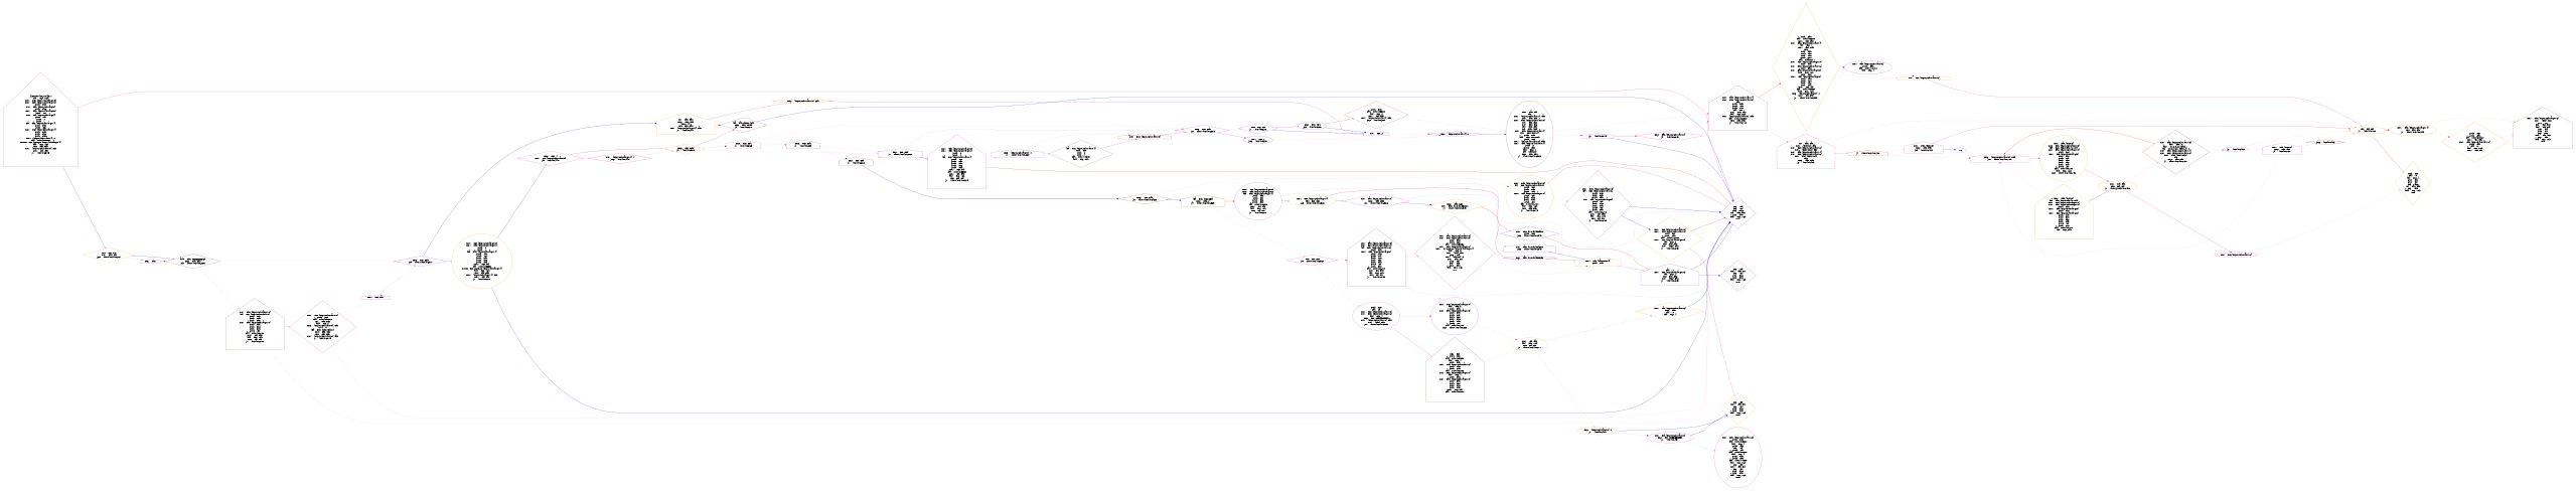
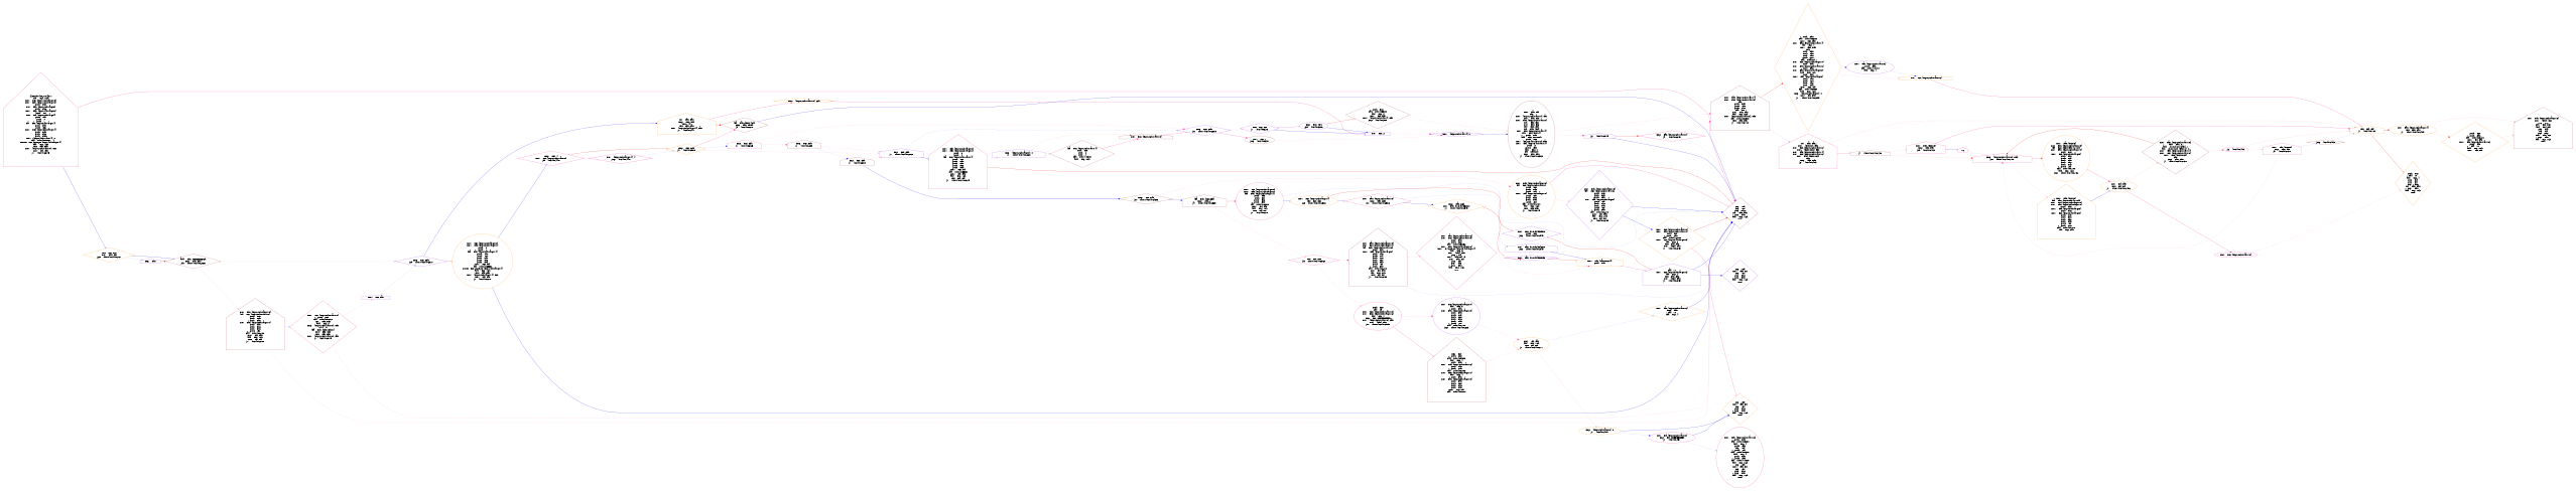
  digraph {
    rankdir=LR
    node [color=darkorange shape=diamond]
    edge [arrowhead=odot color=deeppink style=dotted]
    n1 [color=deeppink label="58sub_40C21031:\nsub     esp, 1Ch\nmov     ecx, [esp+1Ch+arg_18]\nmov     edx, [esp+1Ch+arg_10]\npush    ebx\nmov     ebx, [esp+20h+arg_8]\npush    ebp\nmov     ebp, [esp+24h+arg_C]\npush    esi\nmov     esi, [esp+28h+arg_4]\npush    edi\npush    0\npush    1\nlea     eax, [esp+34h+arg_14]\npush    eax\npush    ecx\nmov     ecx, [esp+3Ch+arg_14]\npush    edx\npush    ebp\npush    ebx\nmov     [esp+48h+var_14], 2\ncall    sub_40BFE0\nmovsx   ecx, byte ptr [esp+48h+arg_14]\nadd     esp, 1Ch\ntest    eax, eax\nmov     [esp+2Ch+var_18], ecx\nmov     edi, eax\njz      loc_40C67E" shape=house]
    n2 [label="test    ecx, ecx\nmov     edx, ecx\njge     short loc_40C267"]
    n3 [color=brown label="pop     edi\npop     esi\npop     ebp\nxor     eax, eax\npop     ebx\nadd     esp, 1Ch\nretn"]
    n4 [color=purple label="neg     edx" shape=house]
    n5 [color=brown label="add     edx, 0FFFFFFECh\ncmp     edx, 39h\njnb     short loc_40C2BF"]
    n6 [color=brown label="mov     edx, [esp+2Ch+arg_18]\nlea     ecx, [esp+2Ch+var_10]\npush    ecx\npush    edx\npush    eax\nmov     eax, [esp+38h+arg_10]\npush    eax\npush    ebp\npush    ebx\npush    esi\ncall    sub_40C100\nmov     edi, eax\nadd     esp, 1Ch\ntest    edi, edi\njz      loc_40C67E" shape=house]
    n7 [color=purple label="cmp     ecx, 63h\njnb     short loc_40C310"]
    n8 [color=deeppink label="mov     ecx, [esp+2Ch+var_10]\npush    ecx\ncall    sub_43BEC0\nxor     edx, edx\nadd     esp, 4\ncmp     [esp+2Ch+var_18], edx\nsetnl   dl\nlea     edx, [edx+edx-1]\nimul    eax, edx\ntest    eax, eax\nmov     [esp+2Ch+var_18], eax\njz      loc_40C67E"]
    n9 [label="mov     ecx, [esp+2Ch+arg_18]\nmov     edx, [esp+2Ch+arg_10]\npush    0\npush    1\nlea     eax, [esp+34h+arg_14]\npush    eax\npush    ecx\npush    edx\npush    ebp\npush    ebx\nmov     ecx, edi\ncall    sub_40BFE0\nmovsx   ecx, byte ptr [esp+48h+arg_14]\nadd     esp, 1Ch\ntest    eax, eax\nmov     [esp+2Ch+arg_14], ecx\nmov     edi, eax\njz      loc_40C67E" shape=ellipse]
    n10 [label="xor     eax, eax\ncmp     ecx, 7Fh\nsetz    al\ntest    eax, eax\nmov     [esp+2Ch+arg_14], eax\njz      loc_40C441" shape=house]
    n11 [color=purple label="mov     ecx, eax" shape=house]
    n12 [color=deeppink label="cmp     ecx, 4\nmov     ecx, [esp+2Ch+var_18]\njle     loc_40C44F"]
    n13 [label="mov     [esp+2Ch+var_18], 63h"]
    n14 [color=brown label="lea     eax, [ecx+4Ch]\ncmp     eax, 0BBh\nja      loc_40C67E"]
    n15 [color=deeppink label="mov     [esp+2Ch+arg_14], 4\njmp     loc_40C44F"]
    n16 [label="cmp     ecx, 62h\njb      loc_40C688"]
    n17 [color=deeppink label="cmp     ecx, 63h\njz      loc_40C6CE" shape=house]
    n18 [color=purple label="cmp     ecx, 63h\njz      short loc_40C6CE" shape=house]
    n19 [color=purple label="mov     ecx, 2" shape=house]
    n20 [color=purple label="mov     [esp+2Ch+var_4], 0"]
    n21 [color=brown label="mov     eax, edi\ncdq\nmov     [esp+2Ch+var_10], eax\nmov     eax, ebx\nmov     ebx, [esp+2Ch+var_10]\nsub     eax, ebx\nmov     ebx, ebp\nsbb     ebx, edx\nsub     eax, [esi]\nmov     edx, [esp+2Ch+var_4]\nsbb     ebx, [esi+4]\npush    edx\nadd     eax, 200000h\npush    ecx\nmov     [esp+34h+var_10], eax\nmov     eax, [esp+34h+var_14]\npush    0\npush    eax\nadc     ebx, 0\ncall    __allmul\ncmp     edx, ebx\njl      short loc_40C383" shape=ellipse]
    n22 [color=purple label="jg      loc_40C67E" shape=house]
    n23 [color=brown label="mov     eax, [esp+2Ch+var_14]\nmov     ebx, [esp+2Ch+var_18]\ncdq\npush    edx\npush    eax\npush    ebx\ncall    ktn\nmov     edx, eax\nadd     esp, 0Ch\nmov     [esp+2Ch+var_1C], edx\ncall    sub_40B9A0\ntest    eax, eax\njz      loc_40C702" shape=house]
    n24 [color=deeppink label="cmp     eax, [esp+2Ch+var_10]\nja      loc_40C67E"]
    n25 [label="push    ebx\ncall    sub_40F3A0\nmov     ecx, eax\nmov     eax, [esp+30h+var_14]\nadd     esp, 4\nmov     ebx, edx\ncdq\npush    edx\npush    eax\npush    ebx\npush    ecx\ncall    __allmul\nmov     ecx, [esp+2Ch+arg_10]\npush    edx\nmov     edx, [esp+30h+var_1C]\npush    eax\nmov     eax, [esp+34h+arg_18]\nadd     edx, 10h\npush    edx\nmov     edx, [esp+38h+arg_8]\npush    eax\npush    ecx\npush    ebp\npush    edx\nmov     ecx, edi\ncall    sub_40BFE0\nadd     esp, 1Ch\ncmp     [esp+2Ch+arg_0], 0\nmov     edi, eax\njz      short loc_40C3FF"]
    n26 [color=deeppink label="xor     eax, eax\nmov     [edx+8], eax\nmov     ecx, [esp+2Ch+var_1C]\nmov     [ecx+0Ch], eax\nmov     eax, [esp+2Ch+var_14]\nmov     ecx, [esp+2Ch+var_1C]\nmov     ebx, [ecx+0Ch]\ncdq\ncmp     ebx, edx\njg      loc_40C403" shape=house]
    n27 [color=purple label="mov     eax, [esp+2Ch+var_1C]\npush    eax\ncall    sub_410400\nadd     esp, 4" shape=ellipse]
    n28 [label="mov     ecx, [esp+2Ch+var_1C]" shape=house]
    n29 [label="test    edi, edi\njz      loc_40C7C0" shape=house]
    n30 [color=brown label="jl      short loc_40C730" shape=house]
    n31 [label="mov     eax, [esp+2Ch+arg_14]\ntest    eax, eax\njz      short loc_40C42B" shape=ellipse]
    n32 [label="push    ecx\ncall    r0\nadd     esp, 4\npop     edi\npop     esi\npop     ebp\nxor     eax, eax\npop     ebx\nadd     esp, 1Ch\nretn"]
    n33 [label="push    ecx\npush    eax\ncall    sub_433420\nmov     esi, eax\nmov     eax, [esp+34h+var_1C]\npush    eax\ncall    r0\nadd     esp, 0Ch\nmov     ecx, esi"]
    n34 [color=brown label="mov     edx, [esp+2Ch+arg_1C]\nmov     [edx], ecx\nneg     ecx\nsbb     ecx, ecx\nand     ecx, edi\npop     edi\npop     esi\npop     ebp\nmov     eax, ecx\npop     ebx\nadd     esp, 1Ch\nretn" shape=house]
    n35 [color=brown label="cmp     ecx, 68h\njz      loc_40C688" shape=house]
    n36 [color=purple label="cmp     ecx, 0Bh\njnz     short loc_40C6DD"]
    n37 [color=deeppink label="mov     edx, [esp+2Ch+arg_18]\nmov     eax, [esp+2Ch+arg_10]\npush    0\npush    4\nlea     ecx, [esp+34h+var_14]\npush    ecx\npush    edx\npush    eax\npush    ebp\npush    ebx\nmov     ecx, edi\ncall    sub_40BFE0\nmov     edi, eax\nadd     esp, 1Ch\ntest    edi, edi\njz      short loc_40C67E" shape=house]
    n38 [color=brown label="cmp     ecx, 69h\njz      loc_40C688" shape=house]
    n39 [color=brown label="mov     ecx, 1\njmp     loc_40C331" shape=ellipse]
    n40 [color=purple label="test    ecx, ecx\njz      loc_40C32C"]
    n41 [color=brown label="cmp     ecx, 64h\njnz     short loc_40C4EB"]
    n42 [label="mov     edx, [esp+2Ch+arg_18]\nlea     ecx, [esp+2Ch+var_10]\npush    ecx\npush    edx\npush    edi\nmov     edi, [esp+38h+arg_10]\npush    edi\npush    ebp\npush    ebx\npush    esi\ncall    sub_40C100\nadd     esp, 1Ch\ntest    eax, eax\njz      loc_40C67E" shape=ellipse]
    n43 [color=brown label="lea     edx, [ecx-65h]\ncmp     edx, 2\nja      short loc_40C569" shape=house]
    n44 [color=purple label="mov     edx, [esp+2Ch+arg_18]\nlea     ecx, [esp+2Ch+var_1C]\npush    ecx\npush    edx\npush    eax\nmov     eax, [esp+38h+arg_0]\npush    edi\npush    ebp\npush    ebx\npush    esi\npush    eax\ncall    sub_40C210\nmov     esi, eax\nadd     esp, 20h\ntest    esi, esi\njz      loc_40C67E"]
    n45 [color=deeppink label="mov     ecx, [esp+2Ch+arg_18]\nmov     edx, [esp+2Ch+arg_10]\nlea     eax, [esp+2Ch+arg_14]\npush    eax\npush    edi\npush    ebp\npush    ebx\ncall    sub_40C0D0\nmov     esi, eax\nadd     esp, 10h\ntest    esi, esi\njz      loc_40C67E" shape=ellipse]
    n46 [color=deeppink label="test    ecx, ecx\njle     short loc_40C5C0"]
    n47 [label="mov     ecx, [esp+2Ch+var_1C]\nmov     edx, [esp+2Ch+var_10]\npush    ecx\npush    edx\ncall    sub_410F80\nmov     ecx, [esp+34h+arg_1C]\nadd     esp, 8\ntest    eax, eax\nmov     [ecx], eax\njz      loc_40C67E"]
    n48 [label="pop     edi\nmov     eax, esi\npop     esi\npop     ebp\npop     ebx\nadd     esp, 1Ch\nretn"]
    n49 [label="mov     ecx, [esp+2Ch+arg_14]\ntest    ecx, ecx\njge     short loc_40C526" shape=ellipse]
    n50 [color=brown label="mov     eax, [esp+2Ch+arg_18]\nmov     ecx, [esp+2Ch+arg_10]\nlea     edx, [esp+2Ch+var_1C]\npush    edx\nmov     edx, [esp+30h+arg_0]\npush    eax\npush    edi\npush    ecx\npush    ebp\npush    ebx\npush    esi\npush    edx\ncall    sub_40C210\nmov     esi, eax\nadd     esp, 20h\ntest    esi, esi\njz      loc_40C67E" shape=house]
    n51 [color=deeppink label="push    ecx\ncall    ka\nmov     ecx, [esp+30h+var_18]\nmov     edx, [esp+30h+arg_1C]\nadd     esp, 4\ncmp     ecx, 0FFFFFFF5h\nmov     [esp+2Ch+var_1C], eax\nmov     [edx], eax\njnz     short loc_40C5F5" shape=ellipse]
    n52 [color=purple label="mov     ecx, dword_4E2FFC\npush    ecx\njmp     short loc_40C549"]
    n53 [color=deeppink label="mov     eax, [esp+2Ch+var_18]\ncmp     eax, 65h\njnz     short loc_40C536"]
    n54 [color=purple label="call    r1\nmov     ecx, [esp+30h+arg_1C]\nadd     esp, 4\ntest    eax, eax\nmov     [ecx], eax\njz      loc_40C67E" shape=house]
    n55 [color=purple label="mov     eax, dword_4E4FD0\njmp     short loc_40C545" shape=house]
    n56 [label="cmp     eax, 66h\nmov     eax, dword_4E3000\njz      short loc_40C545"]
    n57 [color=purple label="pop     edi\nmov     eax, esi\npop     esi\npop     ebp\npop     ebx\nadd     esp, 1Ch\nretn"]
    n58 [label="mov     edx, [eax+ecx*4]\npush    edx" shape=house]
    n59 [color=purple label="mov     eax, dword_4E2FE8"]
    n60 [color=deeppink label="mov     eax, [esp+2Ch+var_1C]\nmov     ecx, [esp+2Ch+var_18]\npush    eax\npush    ecx\ncall    sub_40FDE0\nmov     edx, [esp+34h+arg_1C]\nmov     cl, byte ptr [esp+34h+arg_14]\nadd     esp, 8\nmov     [edx], eax\npop     edi\nmov     [eax+3], cl\nmov     eax, esi\npop     esi\npop     ebp\npop     ebx\nadd     esp, 1Ch\nretn"]
    n61 [color=purple label="mov     ecx, [esp+2Ch+arg_10]\nadd     eax, 8\npush    eax\nmov     eax, [esp+30h+arg_18]\npush    eax\npush    edi\npush    ecx\npush    ebp\npush    ebx\npush    esi\ncall    sub_40C100\njmp     short loc_40C623" shape=ellipse]
    n62 [color=brown label="neg     ecx\npush    ecx\ncall    sub_40F3A0\nadd     esp, 4\npush    edx\nmov     edx, [esp+30h+var_1C]\npush    eax\npush    edx\ncall    sub_40F080\nmov     ecx, [esp+38h+arg_10]\nadd     esp, 4\npush    eax\nmov     eax, [esp+38h+arg_18]\npush    eax\npush    ecx\npush    ebp\npush    ebx\nmov     ecx, edi\ncall    sub_40BFE0" shape=house]
    n63 [label="mov     esi, eax\nadd     esp, 1Ch\ntest    esi, esi\njz      short loc_40C671" shape=ellipse]
    n64 [label="cmp     [esp+2Ch+arg_0], 0\njz      loc_40C4E1" shape=ellipse]
    n65 [label="mov     eax, [esp+2Ch+var_1C]\npush    eax\ncall    r0\nadd     esp, 4"]
    n66 [color=deeppink label="mov     edi, [esp+2Ch+var_18]\ncmp     edi, 0FFFFFFF5h\njz      loc_40C4E1" shape=ellipse]
    n67 [color=deeppink label="mov     edx, [esp+2Ch+var_1C]\npush    edx\ncall    sub_40F080\nadd     esp, 4\npush    eax\nneg     edi\npush    edi\ncall    sub_40F3A0\nadd     esp, 4\npush    edx\npush    eax\ncall    sub_4103A0\nadd     esp, 0Ch\npop     edi\nmov     eax, esi\npop     esi\npop     ebp\npop     ebx\nadd     esp, 1Ch\nretn" shape=ellipse]
    n68 [color=purple label="cmp     [esp+2Ch+arg_0], 0\njz      short loc_40C6CA" shape=house]
    n69 [color=brown label="lea     ecx, [esp+2Ch+var_14]\npush    ecx\npush    0\npush    4\ncall    sub_4103A0\nadd     esp, 0Ch"]
    n70 [color=brown label="mov     ecx, [esp+2Ch+var_18]" shape=house]
    n71 [color=purple label="cmp     ecx, 4Dh\njge     loc_40C32C" shape=ellipse]
    n72 [color=brown label="push    ecx\ncall    sub_40F3A0\nadd     esp, 4\nmov     ecx, eax\nmov     [esp+2Ch+var_4], edx\njmp     loc_40C339"]
    n73 [color=deeppink label="mov     edx, [ecx+8]\ncmp     edx, eax\njnb     loc_40C403" shape=house]
    n74 [color=deeppink label="cmp     [esp+2Ch+var_18], 0Bh\njnz     short loc_40C75B" shape=house]
    n75 [color=deeppink label=nop shape=house]
    n76 [label="mov     eax, [ecx+8]\nmov     edx, [esp+2Ch+arg_18]\nlea     ecx, [ecx+eax*4+10h]\nmov     eax, [esp+2Ch+arg_10]\npush    ecx\nmov     ecx, [esp+30h+arg_8]\npush    edx\npush    edi\npush    eax\npush    ebp\npush    ecx\npush    esi\ncall    sub_40C100\nadd     esp, 1Ch\njmp     short loc_40C782" shape=ellipse]
    n77 [label="mov     edx, [ecx+8]\nlea     eax, [ecx+edx*4+10h]\nmov     ecx, [esp+2Ch+arg_18]\nmov     edx, [esp+2Ch+arg_10]\npush    eax\nmov     eax, [esp+30h+arg_8]\npush    ecx\nmov     ecx, [esp+34h+arg_0]\npush    edi\npush    edx\npush    ebp\npush    eax\npush    esi\npush    ecx\ncall    sub_40C210\nadd     esp, 20h" shape=house]
-   n78 [label="mov     edi, eax\ntest    edi, edi\njz      short push_40C7BC" shape=ellipse]
+   n78 [label="mov     edi, eax\ntest    edi, edi\njz      short loc_40C7BC" shape=ellipse]
    n79 [color=brown label="mov     eax, [esp+2Ch+var_1C]\nadd     eax, 8\nadd     dword ptr [eax], 1\nadc     dword ptr [eax+4], 0\nmov     eax, [esp+2Ch+var_14]\nmov     ecx, [esp+2Ch+var_1C]\nmov     ebx, [ecx+0Ch]\ncdq\ncmp     ebx, edx\njl      short loc_40C730"]
    n80 [color=deeppink label="mov     ecx, [esp+2Ch+var_1C]" shape=ellipse]
    n81 [color=deeppink label="jg      loc_40C403" shape=ellipse]
    n82 [color=deeppink label="mov     edx, [ecx+8]\ncmp     edx, eax\njb      loc_40C730" shape=house]
    n83 [color=brown label="jmp     loc_40C403"]
    n1 -> n2 [color=blue style=solid]
    n1 -> n3 [arrowhead=diamond style=solid]
    n2 -> n4 [color=blue]
    n2 -> n5 [color=blue style=solid]
    n4 -> n5 [arrowhead=diamond color=red style=solid]
    n5 -> n6
    n5 -> n7
    n6 -> n3
    n6 -> n8 [color=blue]
    n7 -> n9 [color=red style=solid]
    n7 -> n10 [arrowhead=diamond color=blue style=solid]
    n8 -> n3
    n8 -> n11
    n9 -> n3 [arrowhead=diamond color=blue style=solid]
    n9 -> n12 [color=blue style=solid]
    n10 -> n13 [arrowhead=diamond style=solid]
    n10 -> n14 [arrowhead=diamond color=red style=solid]
    n11 -> n7 [color=blue]
    n12 -> n15
    n12 -> n16 [color=red style=solid]
    n13 -> n19 [style=solid]
    n14 -> n3 [color=blue style=solid]
    n15 -> n16 [color=blue]
    n16 -> n14 [arrowhead=diamond style=solid]
    n16 -> n17 [arrowhead=diamond color=blue]
    n16 -> n18
    n17 -> n35 [arrowhead=diamond]
    n17 -> n36 [arrowhead=diamond]
    n18 -> n36 [color=blue]
    n18 -> n37 [color=blue style=solid]
    n19 -> n20 [arrowhead=diamond]
    n20 -> n21 [arrowhead=diamond color=blue style=solid]
    n21 -> n22 [arrowhead=diamond]
    n21 -> n23 [arrowhead=diamond]
    n22 -> n3 [color=blue style=solid]
    n22 -> n24 [arrowhead=diamond color=red style=solid]
    n23 -> n25 [arrowhead=diamond color=red style=solid]
    n23 -> n26 [color=blue]
    n24 -> n3
    n24 -> n23 [arrowhead=diamond]
    n25 -> n27 [arrowhead=diamond color=blue]
    n25 -> n28
    n26 -> n29 [color=red]
    n26 -> n30 [style=solid]
    n27 -> n28 [arrowhead=diamond color=blue]
    n28 -> n29 [style=solid]
    n29 -> n31 [arrowhead=diamond color=red style=solid]
    n29 -> n32 [color=red style=solid]
    n30 -> n73
    n30 -> n74 [arrowhead=diamond color=red]
    n31 -> n33 [arrowhead=diamond color=red]
    n31 -> n34 [color=red]
    n33 -> n34 [color=red]
    n35 -> n18
    n35 -> n38 [arrowhead=diamond color=blue]
    n36 -> n39 [arrowhead=diamond style=solid]
    n36 -> n40
    n37 -> n3 [color=red style=solid]
    n37 -> n68
    n38 -> n18 [color=red]
    n38 -> n41 [arrowhead=diamond color=blue style=solid]
    n39 -> n20 [arrowhead=diamond]
    n40 -> n19 [color=blue style=solid]
    n40 -> n71 [style=solid]
    n41 -> n42 [arrowhead=diamond]
    n41 -> n43 [arrowhead=diamond color=blue style=solid]
    n42 -> n3 [style=solid]
    n42 -> n44 [color=red]
    n43 -> n45 [arrowhead=diamond color=red style=solid]
    n43 -> n46
    n44 -> n3 [color=blue style=solid]
    n44 -> n47 [arrowhead=diamond color=blue style=solid]
    n45 -> n3 [arrowhead=diamond color=blue]
    n45 -> n49 [color=blue style=solid]
    n46 -> n50 [arrowhead=diamond]
    n46 -> n51
    n47 -> n3 [arrowhead=diamond color=red style=solid]
    n47 -> n48 [style=solid]
    n49 -> n52 [color=red style=solid]
    n49 -> n53 [color=blue style=solid]
    n50 -> n3 [arrowhead=diamond color=blue]
    n50 -> n60 [color=red]
    n51 -> n61 [arrowhead=diamond]
    n51 -> n62 [style=solid]
    n52 -> n54 [color=red style=solid]
    n53 -> n55 [color=blue]
    n53 -> n56 [arrowhead=diamond color=blue style=solid]
    n54 -> n3 [color=blue style=solid]
    n54 -> n57 [arrowhead=diamond color=blue style=solid]
    n55 -> n58 [color=blue style=solid]
    n56 -> n58 [arrowhead=diamond]
    n56 -> n59 [arrowhead=diamond color=red style=solid]
    n58 -> n54 [style=solid]
    n59 -> n58 [color=red style=solid]
    n61 -> n63 [arrowhead=diamond]
    n62 -> n63 [color=red]
    n63 -> n64 [color=red]
    n63 -> n65 [color=blue]
    n64 -> n48 [arrowhead=diamond color=blue style=solid]
    n64 -> n66 [arrowhead=diamond color=blue]
    n65 -> n3 [arrowhead=diamond color=blue style=solid]
    n66 -> n48 [color=blue style=solid]
    n66 -> n67 [color=blue]
    n68 -> n69 [color=blue]
    n68 -> n70 [arrowhead=diamond color=red]
    n69 -> n70 [arrowhead=diamond style=solid]
    n70 -> n36 [style=solid]
    n71 -> n19 [arrowhead=diamond color=blue style=solid]
    n71 -> n72 [color=red style=solid]
    n72 -> n21
    n73 -> n29 [arrowhead=diamond style=solid]
-   n73 -> n75 [arrowhead=diamond color=blue style=solid]
+   n73 -> n75 [color=blue style=solid]
    n74 -> n76 [arrowhead=diamond style=solid]
    n74 -> n77
    n75 -> n74
    n76 -> n78 [arrowhead=diamond style=solid]
    n77 -> n78 [color=blue style=solid]
    n78 -> n79 [color=red]
    n78 -> n80 [arrowhead=diamond style=solid]
    n79 -> n74 [arrowhead=diamond color=red style=solid]
    n79 -> n81 [arrowhead=diamond]
    n80 -> n32
    n81 -> n29 [color=red]
    n81 -> n82
    n82 -> n74 [arrowhead=diamond]
    n82 -> n83 [color=blue]
    n83 -> n29 [color=blue]
  }
